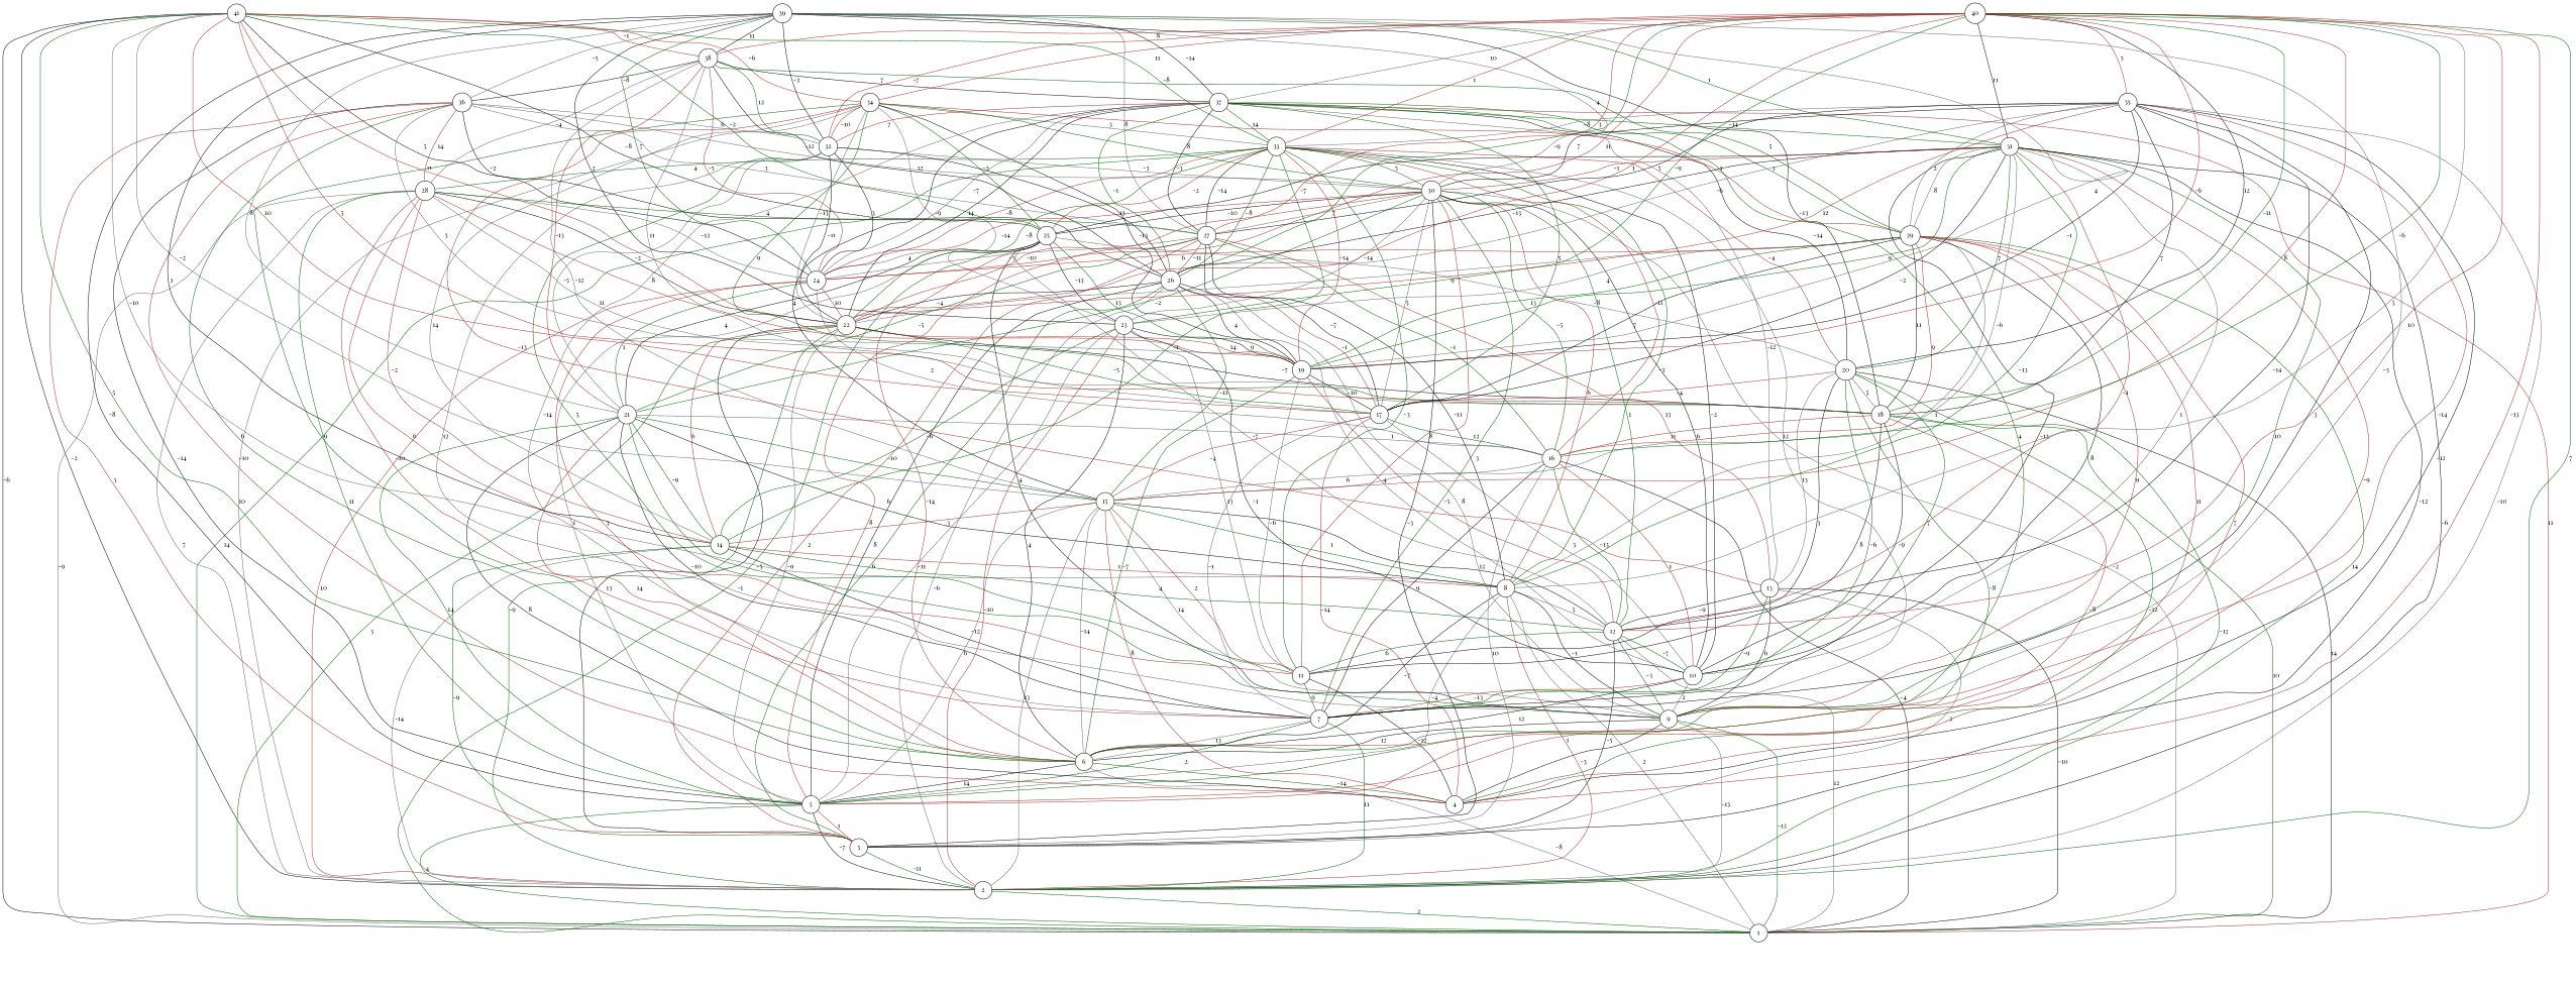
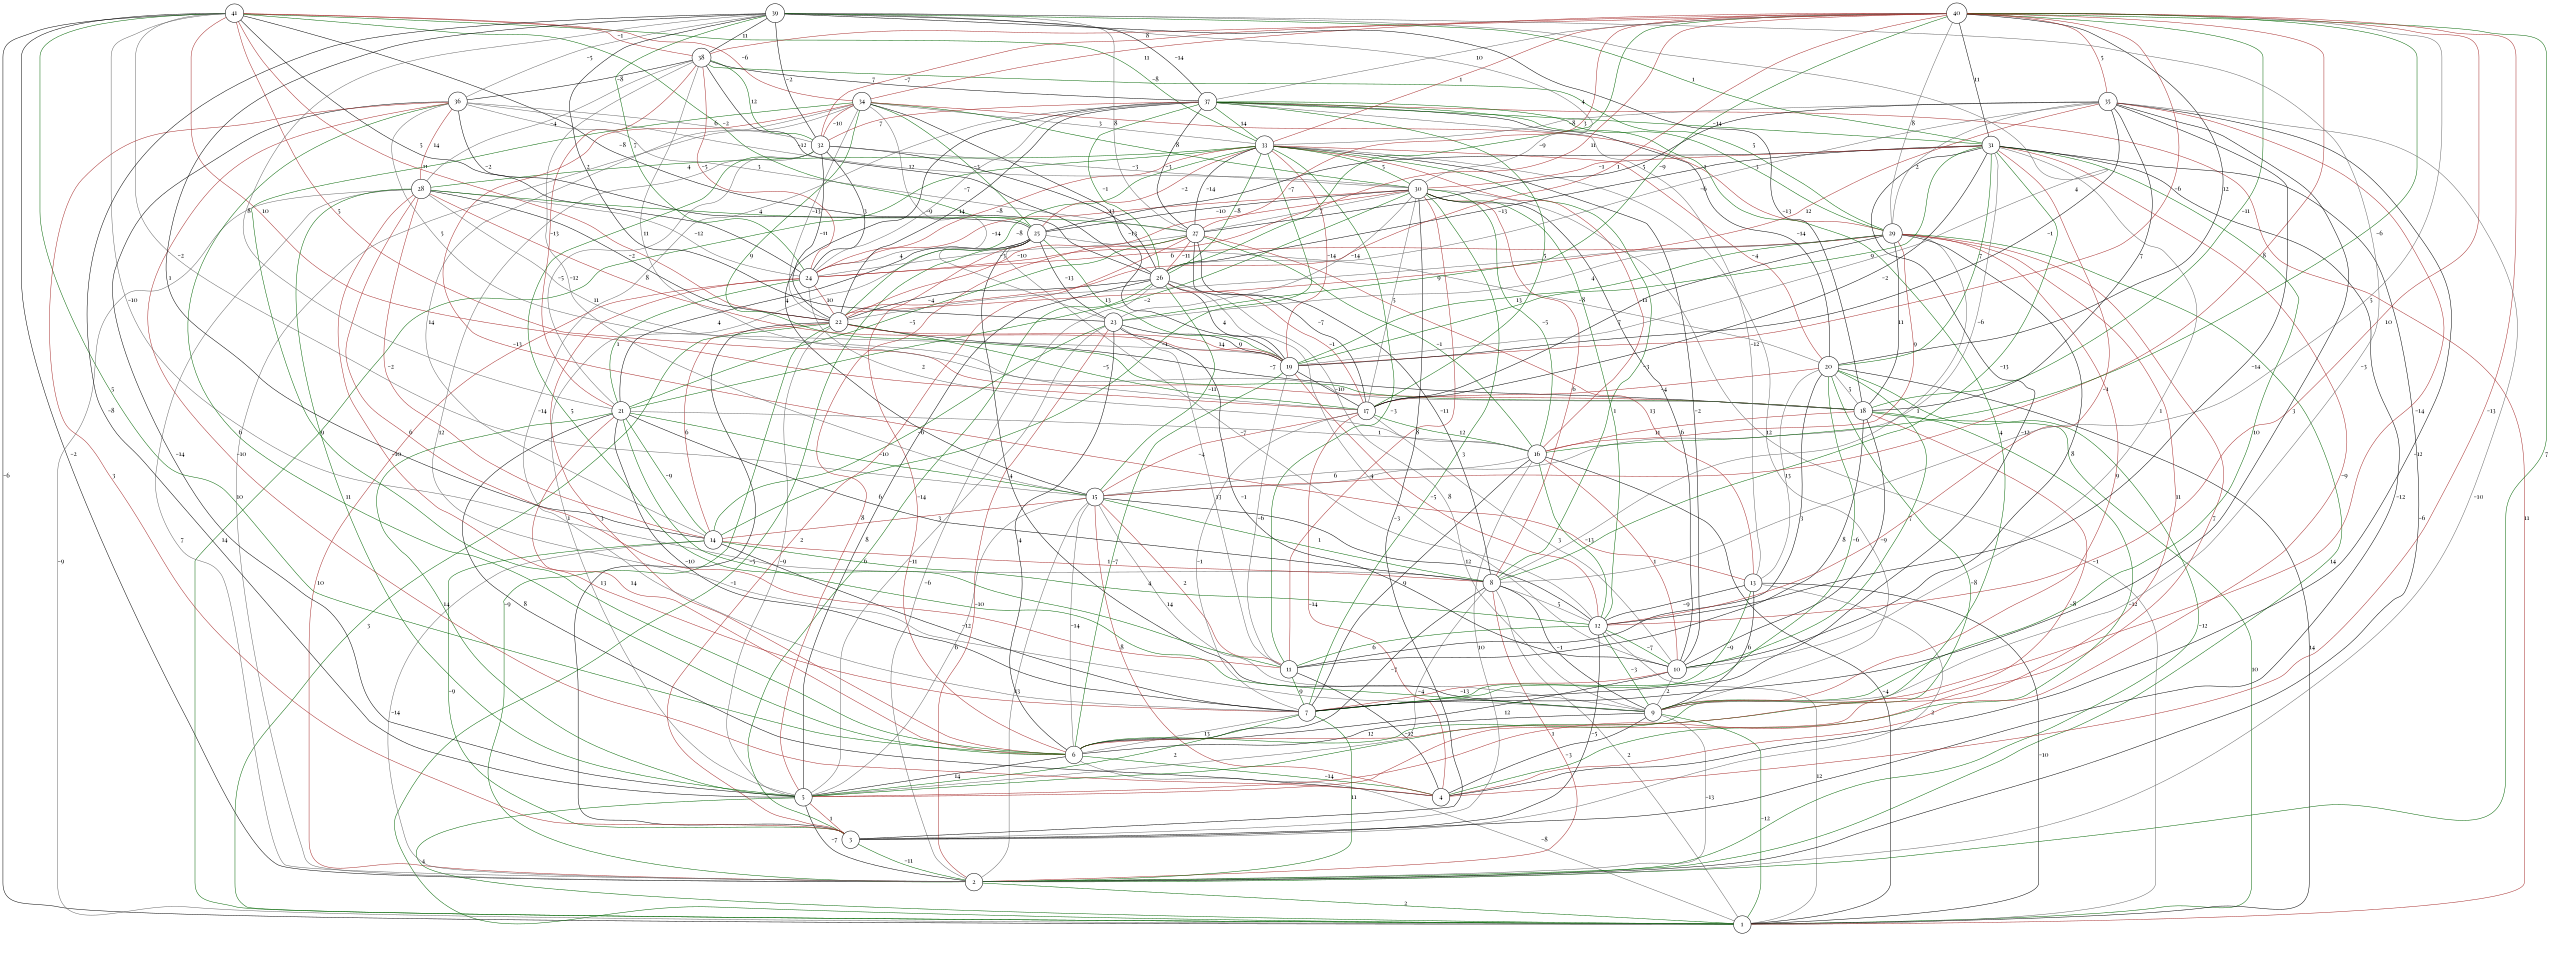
  graph {
    fontname="Playfair Display"
    node [fontname="Playfair Display" shape=circle]
    edge [color=black fontname="Playfair Display"]
    41
    1
    2
    6
    8
    15
    17
    18
    22
    24
    25
    26
    33
    34
    38
    4
    5
    12
    9
    14
    11
    16
    7
    10
    19
    3
    21
    20
    23
    27
    30
    28
    29
    32
    13
    37
    36
    31
    40
    35
    39
    41 -- 1 [label=-6]
    41 -- 2 [label=-2]
    41 -- 6 [color=darkgreen label=5]
    41 -- 8 [color=gray40 label=-10]
    41 -- 15 [color=gray40 label=-2]
    41 -- 17 [color=brown label=10]
    41 -- 18 [color=brown label=5]
    41 -- 22 [color=brown label=11]
    41 -- 24 [label=5]
    41 -- 25 [color=darkgreen label=-2]
    41 -- 26 [label=-8]
    41 -- 33 [color=darkgreen label=-8]
    41 -- 34 [color=brown label=-6]
    41 -- 38 [color=brown label=-1]
    2 -- 1 [color=darkgreen label=2]
    6 -- 1 [color=gray40 label=-8]
    6 -- 4 [color=darkgreen label=-14]
    6 -- 5 [label=14]
    8 -- 1 [color=gray40 label=2]
    8 -- 2 [color=brown label=1]
    8 -- 6 [label=-7]
    8 -- 5 [color=gray40 label=-4]
    8 -- 12 [color=gray40 label=5]
    15 -- 2 [color=gray40 label=13]
    15 -- 6 [color=gray40 label=-14]
    15 -- 8 [color=darkgreen label=1]
    15 -- 4 [color=brown label=8]
    15 -- 5 [color=gray40 label=6]
    15 -- 12 [label=12]
    15 -- 9 [color=gray40 label=14]
    15 -- 14 [color=brown label=3]
    15 -- 11 [color=brown label=2]
    17 -- 15 [color=brown label=-4]
    17 -- 4 [color=brown label=-14]
    17 -- 16 [color=darkgreen label=12]
    17 -- 7 [color=gray40 label=-1]
    17 -- 10 [color=gray40 label=3]
    18 -- 1 [color=darkgreen label=10]
    18 -- 4 [color=darkgreen label=-12]
    18 -- 5 [color=brown label=-8]
    18 -- 11 [label=8]
    18 -- 16 [color=brown label=11]
    18 -- 10 [label=-9]
    22 -- 1 [color=darkgreen label=3]
    22 -- 2 [color=darkgreen label=-9]
    22 -- 17 [color=darkgreen label=-5]
    22 -- 18 [label=-7]
    22 -- 5 [color=gray40 label=-9]
    22 -- 14 [color=brown label=6]
    22 -- 19 [color=brown label=14]
    22 -- 3 [label=13]
    24 -- 2 [color=brown label=10]
    24 -- 6 [color=brown label=3]
    24 -- 22 [color=brown label=10]
    24 -- 16 [color=gray40 label=2]
    24 -- 21 [color=darkgreen label=1]
    25 -- 1 [color=darkgreen label=-1]
    25 -- 6 [color=brown label=-14]
    25 -- 24 [color=gray40 label=4]
    25 -- 5 [color=gray40 label=1]
    25 -- 12 [color=gray40 label=-7]
    25 -- 9 [label=4]
    25 -- 19 [color=darkgreen label=13]
    25 -- 21 [label=4]
    25 -- 20 [color=gray40 label=-8]
    25 -- 23 [label=-13]
    26 -- 2 [color=gray40 label=-6]
    26 -- 15 [color=darkgreen label=-11]
    26 -- 17 [color=brown label=-1]
    26 -- 22 [label=-4]
    26 -- 5 [label=8]
    26 -- 9 [color=gray40 label=8]
    26 -- 10 [color=gray40 label=4]
    26 -- 19 [label=4]
    26 -- 3 [color=darkgreen label=6]
    33 -- 1 [color=darkgreen label=14]
    33 -- 8 [color=darkgreen label=-3]
    33 -- 22 [color=darkgreen label=-8]
    33 -- 24 [color=brown label=-8]
    33 -- 25 [color=brown label=-2]
    33 -- 26 [color=darkgreen label=-8]
    33 -- 9 [color=gray40 label=12]
    33 -- 14 [color=darkgreen label=-1]
    33 -- 11 [color=darkgreen label=-3]
    33 -- 16 [color=brown label=-11]
    33 -- 10 [label=-2]
    33 -- 19 [color=brown label=-14]
    33 -- 20 [color=brown label=-4]
    33 -- 27 [label=-14]
    33 -- 30 [color=darkgreen label=5]
    33 -- 28 [color=darkgreen label=4]
    34 -- 2 [color=gray40 label=10]
    34 -- 6 [color=darkgreen label=9]
    34 -- 18 [color=darkgreen label=9]
    34 -- 22 [color=gray40 label=-13]
    34 -- 25 [color=darkgreen label=-3]
    34 -- 33 [color=gray40 label=3]
    34 -- 14 [color=gray40 label=14]
    34 -- 19 [label=-13]
    34 -- 23 [color=gray40 label=-9]
    34 -- 30 [color=darkgreen label=8]
    34 -- 29 [color=brown label=1]
    34 -- 32 [color=brown label=-10]
    34 -- 13 [color=brown label=-13]
    38 -- 15 [color=gray40 label=-12]
    38 -- 17 [color=gray40 label=11]
    38 -- 24 [color=brown label=-5]
    38 -- 26 [label=12]
    38 -- 21 [color=brown label=-13]
    38 -- 28 [color=gray40 label=-4]
    38 -- 29 [color=darkgreen label=5]
    38 -- 32 [color=darkgreen label=12]
    38 -- 37 [label=7]
    38 -- 36 [label=-8]
    5 -- 1 [color=darkgreen label=4]
    5 -- 2 [label=-7]
    5 -- 3 [color=brown label=1]
    12 -- 1 [color=gray40 label=12]
    12 -- 9 [color=darkgreen label=-3]
    12 -- 11 [color=darkgreen label=6]
    12 -- 10 [color=darkgreen label=-7]
    12 -- 3 [label=-5]
    9 -- 1 [color=darkgreen label=-12]
    9 -- 2 [color=gray40 label=-13]
    9 -- 6 [label=12]
    9 -- 8 [label=-1]
    9 -- 4 [label=-3]
    14 -- 2 [color=gray40 label=-14]
    14 -- 8 [color=brown label=1]
    14 -- 12 [color=darkgreen label=4]
    14 -- 7 [label=-12]
    14 -- 3 [color=darkgreen label=-9]
    11 -- 4 [label=-12]
    11 -- 7 [color=darkgreen label=9]
    16 -- 1 [label=-4]
    16 -- 15 [color=gray40 label=6]
    16 -- 12 [color=darkgreen label=-13]
    16 -- 7 [label=9]
    16 -- 10 [color=brown label=1]
    16 -- 3 [color=gray40 label=10]
    7 -- 2 [color=darkgreen label=11]
    7 -- 6 [color=gray40 label=13]
    7 -- 5 [color=darkgreen label=2]
    10 -- 6 [label=12]
    10 -- 9 [color=gray40 label=2]
    10 -- 7 [color=brown label=-13]
    19 -- 6 [color=darkgreen label=-7]
    19 -- 17 [label=-10]
    19 -- 12 [color=brown label=-5]
    19 -- 11 [color=gray40 label=-6]
    3 -- 2 [color=darkgreen label=-11]
    21 -- 6 [color=brown label=14]
    21 -- 8 [label=6]
    21 -- 15 [color=darkgreen label=-10]
    21 -- 4 [label=8]
    21 -- 5 [color=darkgreen label=14]
    21 -- 9 [color=darkgreen label=-5]
    21 -- 14 [color=darkgreen label=-9]
    21 -- 16 [color=gray40 label=1]
    21 -- 7 [label=-10]
    20 -- 1 [label=14]
    20 -- 2 [color=darkgreen label=-12]
    20 -- 17 [color=brown label=-4]
    20 -- 18 [color=gray40 label=5]
    20 -- 5 [color=darkgreen label=-8]
    20 -- 11 [label=3]
    20 -- 7 [color=darkgreen label=-6]
    20 -- 10 [color=darkgreen label=7]
    20 -- 13 [color=gray40 label=13]
    23 -- 2 [color=brown label=-10]
    23 -- 6 [label=4]
    23 -- 5 [color=gray40 label=-11]
    23 -- 14 [color=darkgreen label=-6]
    23 -- 11 [color=gray40 label=13]
    23 -- 10 [label=-1]
    23 -- 19 [label=9]
    27 -- 8 [label=-11]
    27 -- 17 [label=-7]
    27 -- 24 [color=gray40 label=-3]
    27 -- 26 [color=brown label=-11]
    27 -- 5 [color=brown label=8]
    27 -- 16 [color=darkgreen label=-1]
    27 -- 3 [color=brown label=2]
    27 -- 21 [color=darkgreen label=-5]
    27 -- 13 [color=brown label=13]
-   30 -- 1 [color=gray40 label=-2]
+   30 -- 1 [color=gray40 label=-1]
    30 -- 8 [color=brown label=6]
    30 -- 17 [color=gray40 label=5]
    30 -- 22 [color=brown label=-10]
    30 -- 24 [color=brown label=-14]
    30 -- 25 [label=-10]
    30 -- 12 [color=darkgreen label=1]
    30 -- 11 [color=brown label=8]
    30 -- 16 [color=darkgreen label=-5]
    30 -- 7 [color=darkgreen label=3]
    30 -- 10 [label=6]
    30 -- 3 [label=-3]
    30 -- 21 [color=darkgreen label=-2]
    30 -- 23 [color=gray40 label=-14]
    30 -- 27 [color=gray40 label=7]
    28 -- 1 [color=gray40 label=-9]
    28 -- 2 [color=gray40 label=7]
    28 -- 18 [color=gray40 label=11]
    28 -- 22 [label=-2]
    28 -- 24 [color=gray40 label=-12]
    28 -- 5 [color=darkgreen label=11]
    28 -- 14 [color=brown label=-2]
    28 -- 11 [color=brown label=6]
    28 -- 7 [color=brown label=-10]
    28 -- 19 [color=brown label=8]
    28 -- 27 [color=darkgreen label=4]
    29 -- 2 [color=darkgreen label=14]
    29 -- 6 [color=brown label=11]
    29 -- 8 [color=gray40 label=1]
    29 -- 17 [label=7]
    29 -- 18 [label=11]
    29 -- 22 [color=gray40 label=9]
    29 -- 24 [color=brown label=6]
    29 -- 5 [color=brown label=7]
    29 -- 9 [color=brown label=9]
    29 -- 16 [color=brown label=9]
    29 -- 10 [label=8]
    29 -- 19 [color=darkgreen label=13]
    29 -- 23 [color=gray40 label=4]
    32 -- 22 [label=-11]
    32 -- 24 [label=3]
    32 -- 26 [label=13]
    32 -- 9 [color=gray40 label=12]
    32 -- 11 [color=darkgreen label=5]
    32 -- 21 [color=gray40 label=-5]
    32 -- 30 [color=gray40 label=-3]
    13 -- 1 [label=-10]
    13 -- 12 [label=-9]
    13 -- 9 [label=6]
    13 -- 7 [color=darkgreen label=-9]
    13 -- 3 [color=gray40 label=2]
    37 -- 1 [color=brown label=11]
    37 -- 6 [color=darkgreen label=4]
    37 -- 15 [label=4]
    37 -- 17 [color=darkgreen label=5]
    37 -- 22 [label=14]
    37 -- 24 [color=gray40 label=-7]
    37 -- 26 [color=darkgreen label=-1]
    37 -- 33 [color=darkgreen label=14]
    37 -- 7 [color=gray40 label=-14]
    37 -- 20 [label=-14]
    37 -- 27 [label=-3]
    37 -- 29 [color=darkgreen label=3]
    37 -- 32 [color=brown label=7]
    37 -- 13 [color=gray40 label=-12]
    37 -- 31 [color=darkgreen label=-14]
    36 -- 6 [color=darkgreen label=6]
    36 -- 25 [label=-2]
    36 -- 4 [color=brown label=-10]
    36 -- 5 [label=-14]
    36 -- 19 [color=gray40 label=5]
    36 -- 3 [color=brown label=3]
    36 -- 27 [color=gray40 label=3]
    36 -- 30 [color=gray40 label=-12]
    36 -- 28 [color=brown label=14]
    36 -- 32 [color=gray40 label=6]
    31 -- 2 [label=-6]
    31 -- 8 [color=darkgreen label=-13]
    31 -- 15 [color=gray40 label=-6]
    31 -- 17 [label=-2]
    31 -- 25 [label=-7]
    31 -- 26 [label=-13]
    31 -- 4 [color=brown label=-9]
    31 -- 12 [color=brown label=-1]
    31 -- 9 [color=darkgreen label=10]
    31 -- 7 [label=-12]
    31 -- 10 [color=gray40 label=1]
    31 -- 19 [color=darkgreen label=9]
    31 -- 3 [label=-12]
    31 -- 20 [color=darkgreen label=7]
    31 -- 30 [color=brown label=-1]
    40 -- 2 [color=darkgreen label=7]
    40 -- 8 [color=gray40 label=5]
    40 -- 15 [color=brown label=8]
    40 -- 18 [color=darkgreen label=-11]
    40 -- 22 [color=brown label=1]
    40 -- 24 [color=brown label=11]
    40 -- 26 [color=darkgreen label=-9]
    40 -- 33 [color=brown label=1]
    40 -- 34 [color=brown label=11]
    40 -- 38 [color=brown label=8]
    40 -- 4 [color=brown label=-13]
    40 -- 12 [color=brown label=10]
    40 -- 16 [color=darkgreen label=-6]
    40 -- 19 [color=brown label=-6]
    40 -- 20 [label=12]
    40 -- 23 [color=darkgreen label=-9]
    40 -- 27 [color=brown label=3]
-   31 -- 29 [color=gray40 label=8]
+   40 -- 29 [color=gray40 label=8]
    40 -- 32 [color=brown label=-7]
    40 -- 37 [color=gray40 label=10]
    40 -- 31 [label=11]
    40 -- 35 [color=brown label=5]
    35 -- 2 [color=gray40 label=-10]
    35 -- 18 [label=7]
    35 -- 22 [color=brown label=12]
    35 -- 26 [color=gray40 label=-6]
    35 -- 33 [color=gray40 label=-8]
    35 -- 4 [label=-12]
    35 -- 12 [label=-14]
    35 -- 9 [color=brown label=-14]
    35 -- 7 [label=3]
    35 -- 19 [label=-1]
    35 -- 27 [label=5]
-   35 -- 30 [label=7]
    35 -- 29 [color=gray40 label=2]
    39 -- 18 [label=-13]
    39 -- 24 [color=darkgreen label=7]
    39 -- 38 [label=11]
    39 -- 5 [label=-8]
    39 -- 9 [color=gray40 label=-3]
    39 -- 14 [label=1]
    39 -- 19 [color=gray40 label=4]
    39 -- 21 [color=gray40 label=8]
    39 -- 23 [label=2]
    39 -- 27 [color=gray40 label=8]
    39 -- 30 [color=gray40 label=4]
    39 -- 32 [label=-2]
    39 -- 37 [label=-14]
    39 -- 36 [color=gray40 label=-5]
    39 -- 31 [color=darkgreen label=1]
  }
